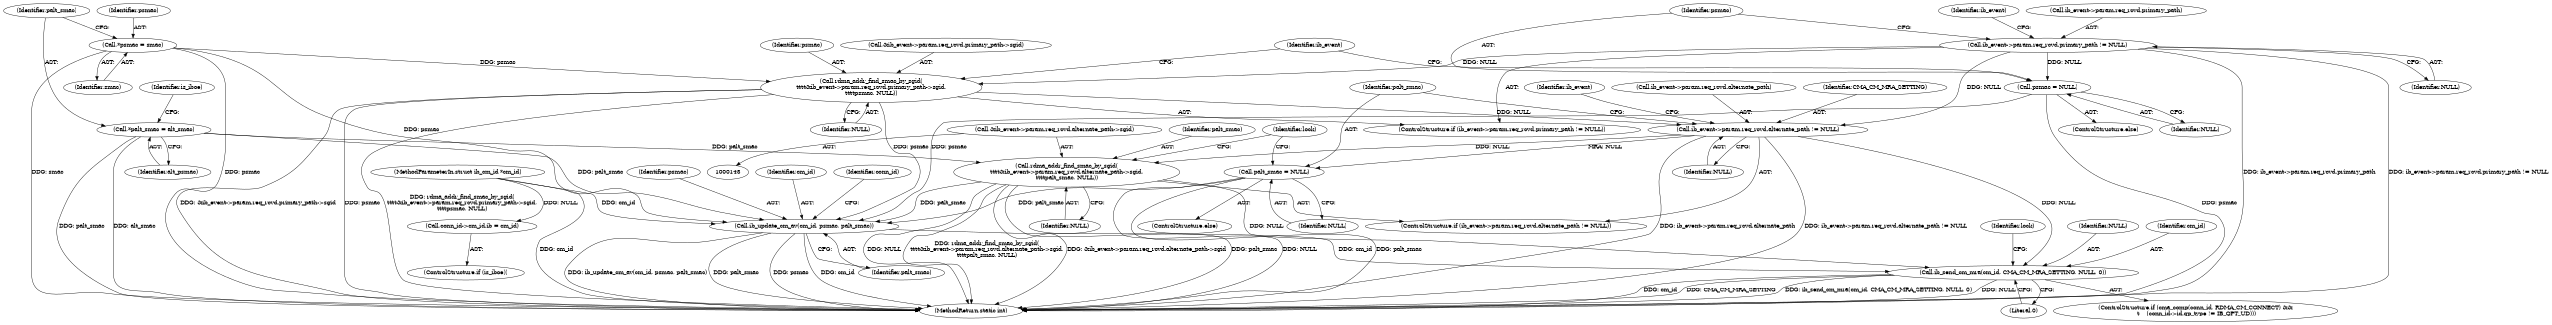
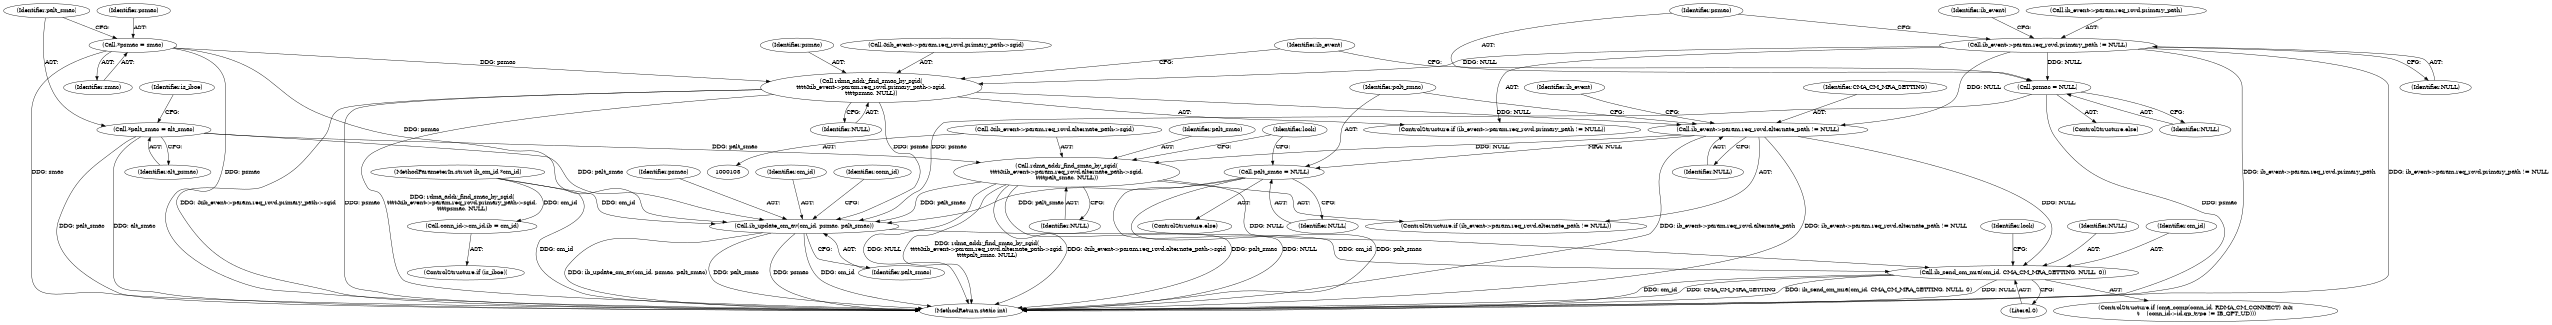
  digraph {
    n1 [label="(Call,ib_send_cm_mra(cm_id, CMA_CM_MRA_SETTING, NULL, 0))"]
    n2 [label="(ControlStructure,if (cma_comp(conn_id, RDMA_CM_CONNECT) &&\n \t    (conn_id->id.qp_type != IB_QPT_UD)))"]
    n3 [label="(Literal,0)"]
    n4 [label="(MethodReturn,static int)"]
    n5 [label="(Call,ib_update_cm_av(cm_id, psmac, palt_smac))"]
    n6 [label="(Identifier,palt_smac)"]
    n7 [label="(ControlStructure,if (is_iboe))"]
    n8 [label="(MethodParameterIn,struct ib_cm_id *cm_id)"]
    n9 [label="(Call,conn_id->cm_id.ib = cm_id)"]
    n10 [label="(Call,psmac = NULL)"]
    n11 [label="(ControlStructure,else)"]
    n12 [label="(Identifier,NULL)"]
    n13 [label="(Call,ib_event->param.req_rcvd.primary_path != NULL)"]
    n14 [label="(Call,rdma_addr_find_smac_by_sgid(\n\t\t\t\t&ib_event->param.req_rcvd.primary_path->sgid,\n\t\t\t\tpsmac, NULL))"]
    n15 [label="(Call,ib_event->param.req_rcvd.alternate_path != NULL)"]
    n16 [label="(ControlStructure,if (ib_event->param.req_rcvd.primary_path != NULL))"]
    n17 [label="(Identifier,NULL)"]
    n18 [label="(Identifier,NULL)"]
    n19 [label="(Call,rdma_addr_find_smac_by_sgid(\n\t\t\t\t&ib_event->param.req_rcvd.alternate_path->sgid,\n\t\t\t\tpalt_smac, NULL))"]
    n20 [label="(ControlStructure,if (ib_event->param.req_rcvd.alternate_path != NULL))"]
    n21 [label="(Call,palt_smac = NULL)"]
    n22 [label="(Identifier,NULL)"]
    n23 [label="(Call,*psmac = smac)"]
    n24 [label="(Identifier,smac)"]
    n25 [label="(Call,*palt_smac = alt_smac)"]
    n26 [label="(Identifier,alt_psmac)"]
    n27 [label="(Identifier,NULL)"]
    n28 [label="(Identifier,NULL)"]
    n29 [label="(ControlStructure,else)"]
    n30 [label="(Identifier,NULL)"]
    n31 [label="(Identifier,palt_smac)"]
    n32 [label="(Call,&ib_event->param.req_rcvd.alternate_path->sgid)"]
-   1000103 [label=1000143]
+   1000103
    n34 [label="(Identifier,cm_id)"]
    n35 [label="(Identifier,psmac)"]
    n36 [label="(Identifier,conn_id)"]
    n37 [label="(Identifier,ib_event)"]
    n38 [label="(Identifier,palt_smac)"]
    n39 [label="(Identifier,palt_smac)"]
    n40 [label="(Call,ib_event->param.req_rcvd.primary_path)"]
    n41 [label="(Identifier,is_iboe)"]
    n42 [label="(Identifier,psmac)"]
    n43 [label="(Identifier,ib_event)"]
    n44 [label="(Identifier,cm_id)"]
    n45 [label="(Identifier,psmac)"]
    n46 [label="(Identifier,ib_event)"]
-   n47 [label="(Call,ib_event->param.req_rcvd.alternate_path)"]
    n48 [label="(Identifier,psmac)"]
    n49 [label="(Identifier,lock)"]
    n50 [label="(Identifier,lock)"]
    n51 [label="(Identifier,CMA_CM_MRA_SETTING)"]
    n52 [label="(Call,&ib_event->param.req_rcvd.primary_path->sgid)"]
    n1 -> n2 [label="AST: "]
    n1 -> n3 [label="CFG: "]
    n1 -> n4 [label="DDG: cm_id"]
    n1 -> n4 [label="DDG: CMA_CM_MRA_SETTING"]
    n1 -> n4 [label="DDG: ib_send_cm_mra(cm_id, CMA_CM_MRA_SETTING, NULL, 0)"]
    n1 -> n4 [label="DDG: NULL"]
-   n3 -> n1 [label="CFG: "]
+   n3 -> n1 [label="AST: "]
    n5 -> n1 [label="DDG: cm_id"]
    n5 -> n4 [label="DDG: palt_smac"]
    n5 -> n4 [label="DDG: psmac"]
    n5 -> n4 [label="DDG: cm_id"]
    n5 -> n4 [label="DDG: ib_update_cm_av(cm_id, psmac, palt_smac)"]
    n5 -> n6 [label="CFG: "]
    n6 -> n5 [label="AST: "]
    n8 -> n4 [label="DDG: cm_id"]
    n8 -> n5 [label="DDG: cm_id"]
-   n8 -> n9 [label="DDG: NULL"]
+   n8 -> n9 [label="DDG: cm_id"]
    n9 -> n7 [label="AST: "]
    n10 -> n4 [label="DDG: psmac"]
    n10 -> n5 [label="DDG: psmac"]
    n10 -> n11 [label="AST: "]
    n10 -> n12 [label="CFG: "]
    n12 -> n10 [label="AST: "]
    n13 -> n4 [label="DDG: ib_event->param.req_rcvd.primary_path"]
    n13 -> n4 [label="DDG: ib_event->param.req_rcvd.primary_path != NULL"]
    n13 -> n10 [label="DDG: NULL"]
    n13 -> n14 [label="DDG: NULL"]
    n13 -> n15 [label="DDG: NULL"]
    n13 -> n16 [label="AST: "]
    n13 -> n17 [label="CFG: "]
    n14 -> n4 [label="DDG: &ib_event->param.req_rcvd.primary_path->sgid"]
    n14 -> n4 [label="DDG: psmac"]
    n14 -> n4 [label="DDG: rdma_addr_find_smac_by_sgid(\n\t\t\t\t&ib_event->param.req_rcvd.primary_path->sgid,\n\t\t\t\tpsmac, NULL)"]
    n14 -> n5 [label="DDG: psmac"]
    n14 -> n15 [label="DDG: NULL"]
    n14 -> n16 [label="AST: "]
    n14 -> n18 [label="CFG: "]
    n15 -> n1 [label="DDG: NULL"]
    n15 -> n4 [label="DDG: ib_event->param.req_rcvd.alternate_path"]
    n15 -> n4 [label="DDG: ib_event->param.req_rcvd.alternate_path != NULL"]
    n15 -> n19 [label="DDG: NULL"]
    n15 -> n20 [label="AST: "]
    n15 -> n21 [label="MRA: NULL"]
    n15 -> n22 [label="CFG: "]
    n17 -> n13 [label="AST: "]
    n18 -> n14 [label="AST: "]
    n19 -> n1 [label="DDG: NULL"]
    n19 -> n4 [label="DDG: NULL"]
    n19 -> n4 [label="DDG: rdma_addr_find_smac_by_sgid(\n\t\t\t\t&ib_event->param.req_rcvd.alternate_path->sgid,\n\t\t\t\tpalt_smac, NULL)"]
    n19 -> n4 [label="DDG: &ib_event->param.req_rcvd.alternate_path->sgid"]
    n19 -> n4 [label="DDG: palt_smac"]
    n19 -> n5 [label="DDG: palt_smac"]
    n19 -> n20 [label="AST: "]
    n19 -> n27 [label="CFG: "]
    n21 -> n4 [label="DDG: NULL"]
    n21 -> n4 [label="DDG: palt_smac"]
    n21 -> n5 [label="DDG: palt_smac"]
    n21 -> n28 [label="CFG: "]
    n21 -> n29 [label="AST: "]
    n22 -> n15 [label="AST: "]
    n23 -> n4 [label="DDG: smac"]
    n23 -> n4 [label="DDG: psmac"]
    n23 -> n5 [label="DDG: psmac"]
    n23 -> n14 [label="DDG: psmac"]
    n23 -> n24 [label="AST: "]
    n24 -> n23 [label="AST: "]
    n25 -> n4 [label="DDG: alt_smac"]
    n25 -> n4 [label="DDG: palt_smac"]
    n25 -> n5 [label="DDG: palt_smac"]
    n25 -> n19 [label="DDG: palt_smac"]
    n25 -> n26 [label="CFG: "]
    n26 -> n25 [label="AST: "]
    n27 -> n19 [label="AST: "]
    n28 -> n21 [label="AST: "]
    n30 -> n1 [label="AST: "]
    n31 -> n19 [label="AST: "]
    n32 -> n19 [label="AST: "]
    n32 -> 1000103 [label="AST: "]
    n34 -> n5 [label="AST: "]
    n35 -> n10 [label="AST: "]
    n35 -> n13 [label="CFG: "]
    n36 -> n5 [label="CFG: "]
    n37 -> n13 [label="CFG: "]
    n38 -> n23 [label="CFG: "]
    n38 -> n25 [label="AST: "]
    n39 -> n15 [label="CFG: "]
    n39 -> n21 [label="AST: "]
    n40 -> n13 [label="AST: "]
    n41 -> n25 [label="CFG: "]
    n42 -> n23 [label="AST: "]
    n43 -> n15 [label="CFG: "]
    n44 -> n1 [label="AST: "]
    n45 -> n5 [label="AST: "]
    n46 -> n10 [label="CFG: "]
    n46 -> n14 [label="CFG: "]
-   n47 -> n15 [label="AST: "]
    n48 -> n14 [label="AST: "]
    n49 -> n19 [label="CFG: "]
    n49 -> n21 [label="CFG: "]
    n50 -> n1 [label="CFG: "]
    n51 -> n15 [label="AST: "]
    n52 -> n14 [label="AST: "]
  }
